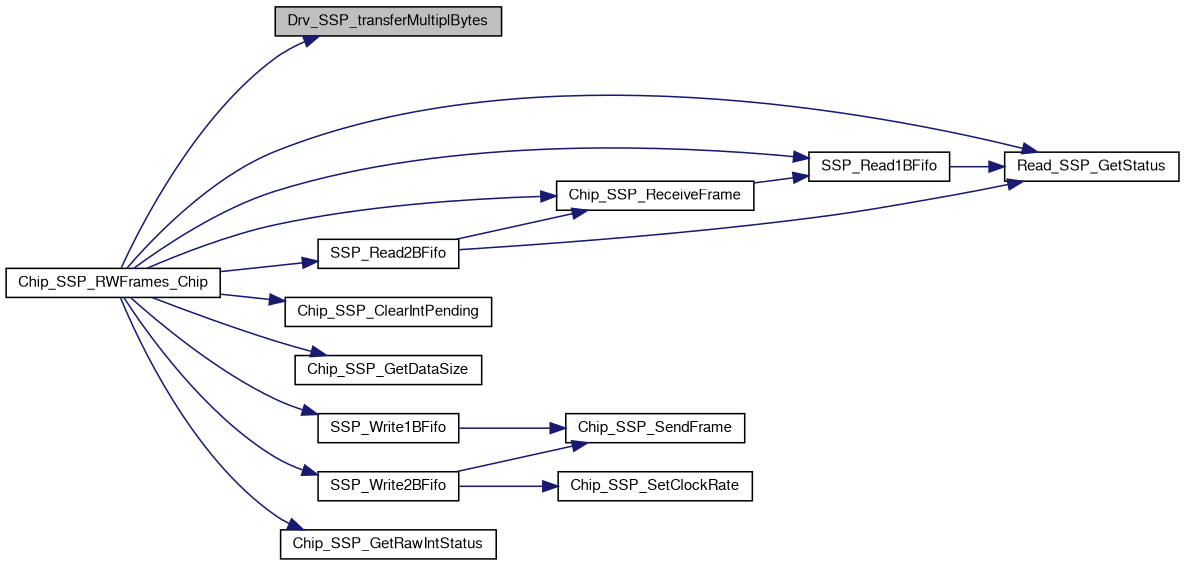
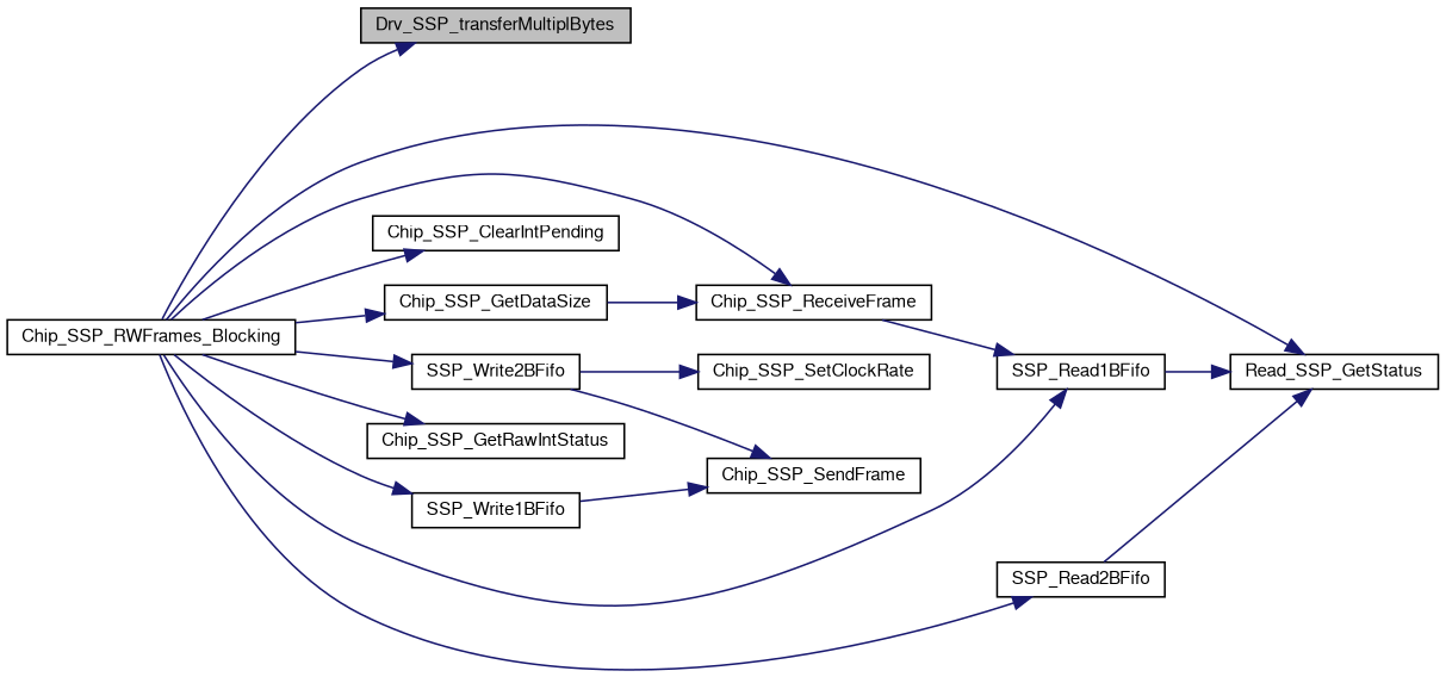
  digraph {
    rankdir=LR
    node [color=black fillcolor=white fontname=FreeSans fontsize=10 shape=record style=filled]
    edge [color=midnightblue fontname=FreeSans fontsize=10 labelfontname=FreeSans labelfontsize=10 style=solid]
    n1 [fillcolor=grey75 fontcolor=black height=0.2 label=Drv_SSP_transferMultiplBytes width=0.4]
-   n2 [height=0.2 label=Chip_SSP_RWFrames_Chip width=0.4]
+   n2 [height=0.2 label=Chip_SSP_RWFrames_Blocking width=0.4]
    n3 [height=0.2 label=Read_SSP_GetStatus width=0.4]
    n4 [height=0.2 label=Chip_SSP_ReceiveFrame width=0.4]
    n5 [height=0.2 label=Chip_SSP_ClearIntPending width=0.4]
    n6 [height=0.2 label=Chip_SSP_GetDataSize width=0.4]
    n7 [height=0.2 label=SSP_Write2BFifo width=0.4]
    n8 [height=0.2 label=Chip_SSP_GetRawIntStatus width=0.4]
    n9 [height=0.2 label=SSP_Read2BFifo width=0.4]
    n10 [height=0.2 label=SSP_Write1BFifo width=0.4]
    n11 [height=0.2 label=SSP_Read1BFifo width=0.4]
    n12 [height=0.2 label=Chip_SSP_SendFrame width=0.4]
    n13 [height=0.2 label=Chip_SSP_SetClockRate width=0.4]
    n2 -> n1
    n2 -> n3
    n2 -> n4
    n2 -> n5
    n2 -> n6
    n2 -> n7
    n2 -> n8
    n2 -> n9
    n2 -> n10
    n2 -> n11
    n4 -> n11
    n7 -> n12
    n7 -> n13
    n9 -> n3
-   n9 -> n4
+   n6 -> n4
    n10 -> n12
    n11 -> n3
  }
